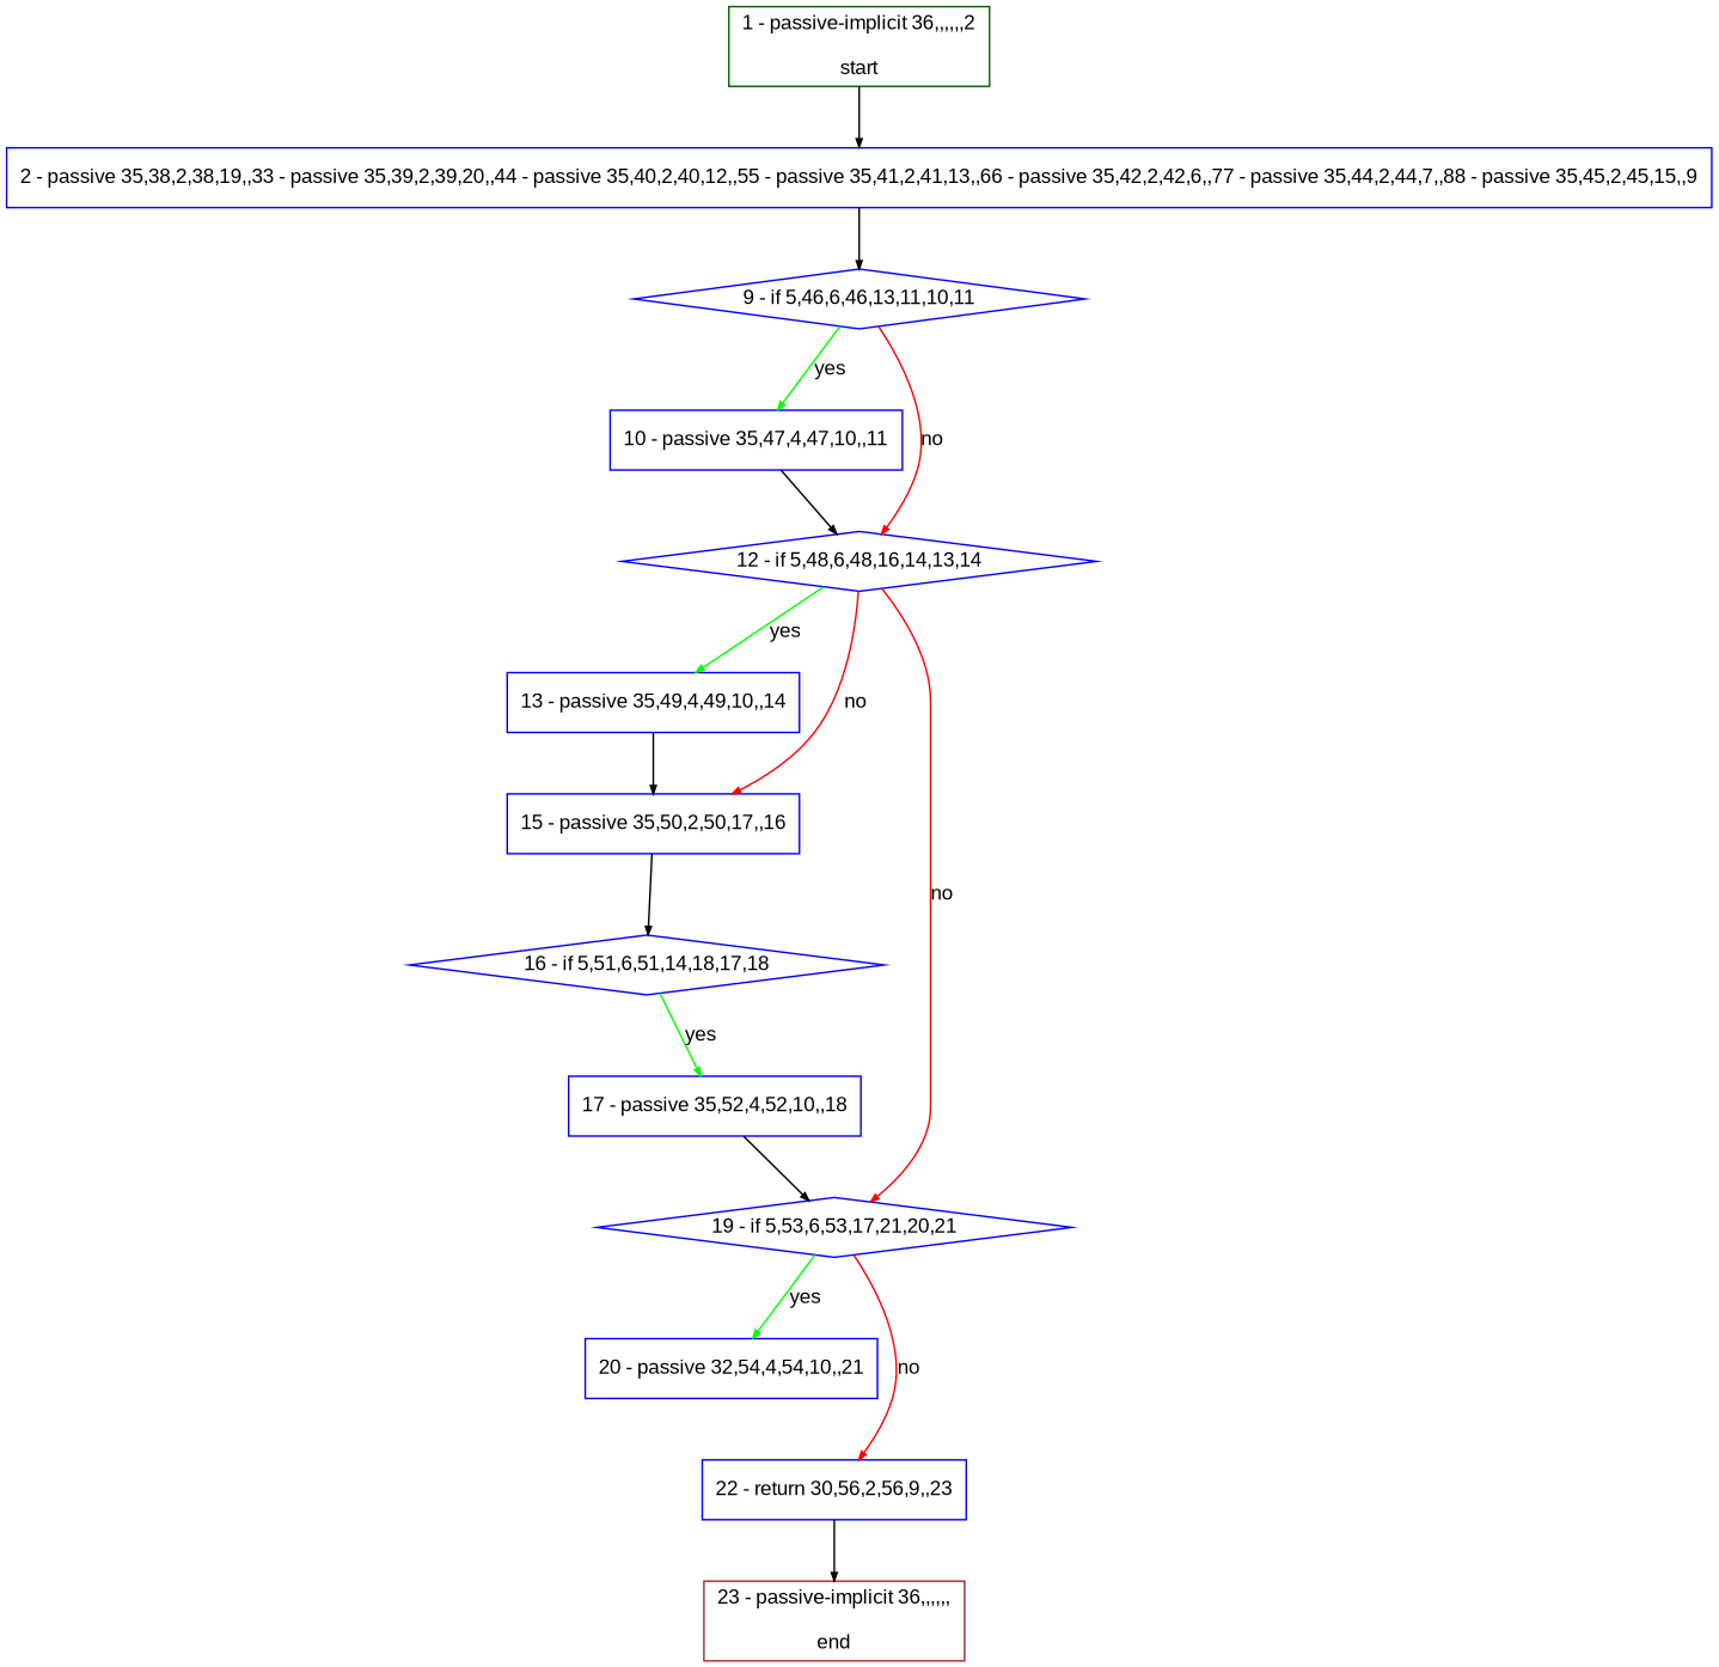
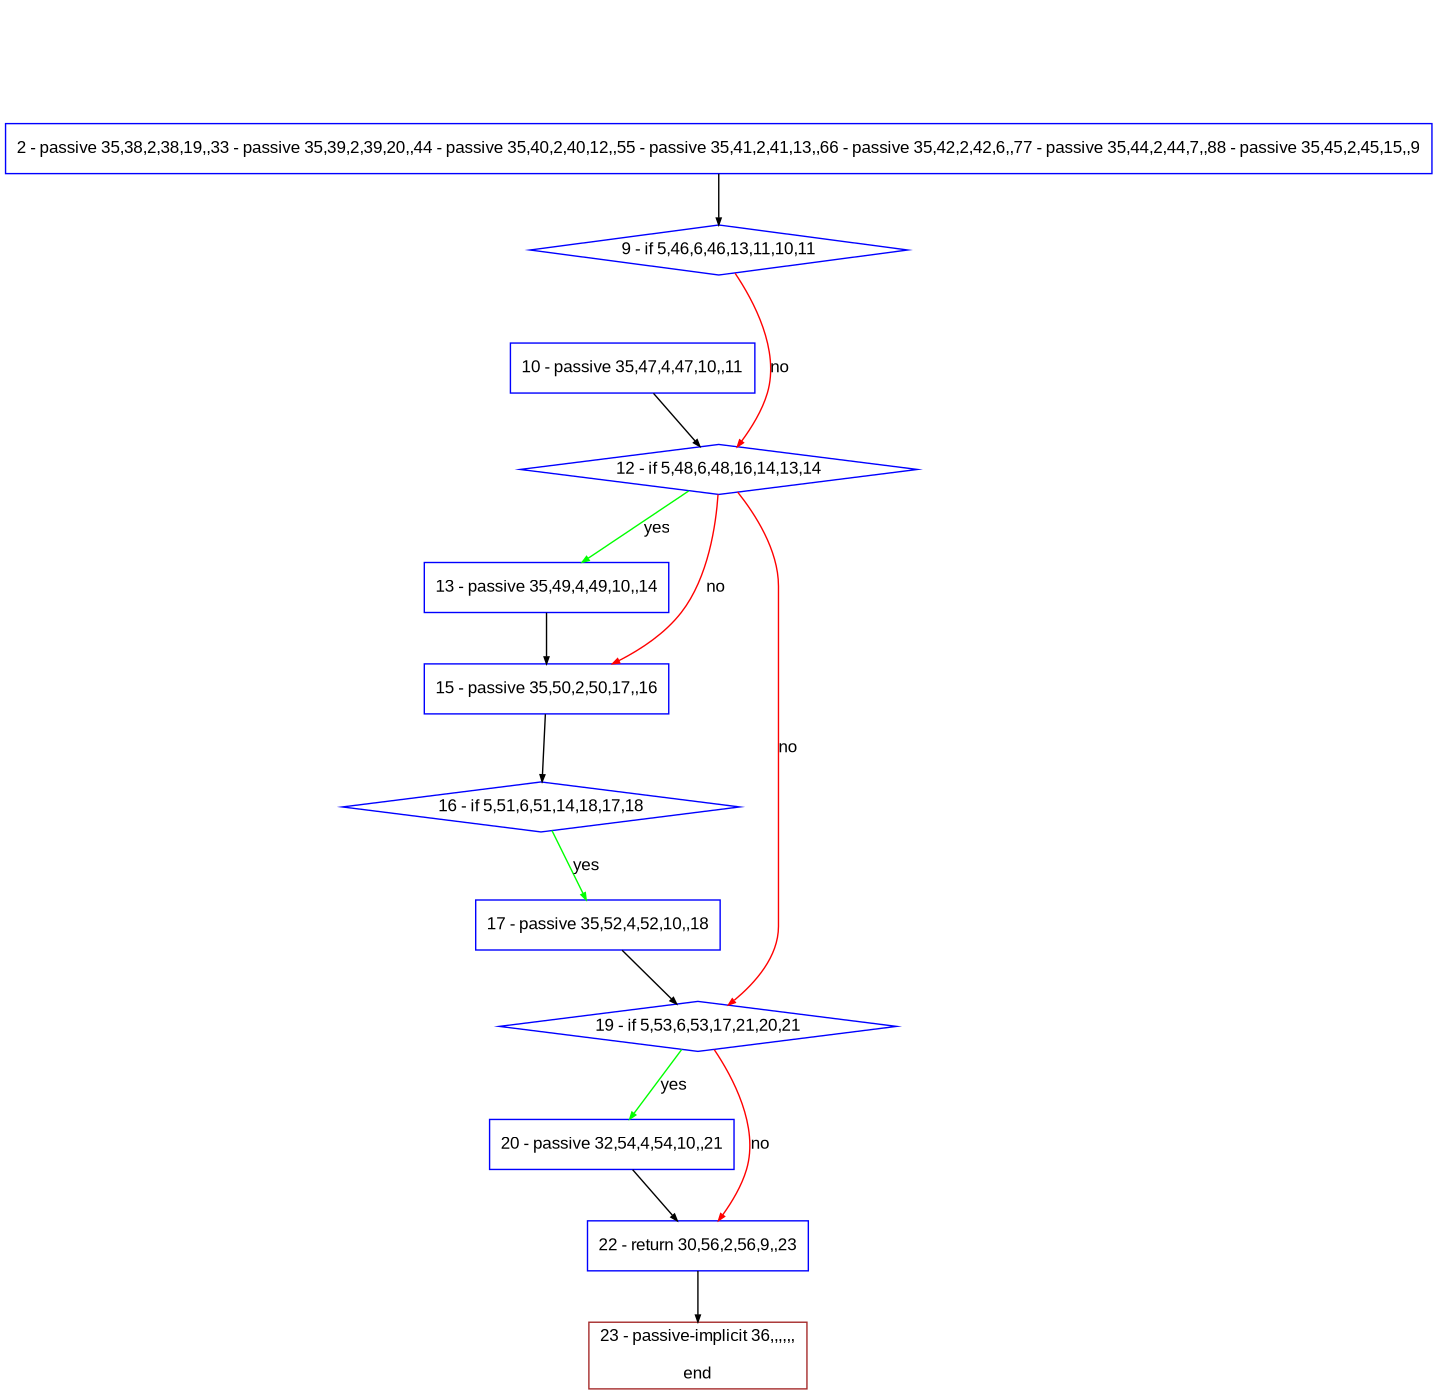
  digraph {
    bgcolor=white
    compound=true
    fillcolor="#FFFFCC"
    fontname=Arial
    fontsize=12
    pack=true
    packmode=clust
    style="rounded,filled"
    node [color="#0000ff" compound=true fillcolor="#ffffff" fixedsize=false fontname=Arial fontsize=12 node_initialized=no shape=box style=filled]
    edge [arrowhead=normal arrowsize=0.5 arrowtail=none color="#000000" compound=true dir=forward fontcolor=black fontname=Arial fontsize=12]
    n1 [label="2 - passive 35,38,2,38,19,,33 - passive 35,39,2,39,20,,44 - passive 35,40,2,40,12,,55 - passive 35,41,2,41,13,,66 - passive 35,42,2,42,6,,77 - passive 35,44,2,44,7,,88 - passive 35,45,2,45,15,,9"]
    n2 [label="9 - if 5,46,6,46,13,11,10,11" shape=diamond]
    n3 [label="10 - passive 35,47,4,47,10,,11"]
    n4 [label="12 - if 5,48,6,48,16,14,13,14" shape=diamond]
-   n5 [color="#006400" label="1 - passive-implicit 36,,,,,,2\n\nstart"]
    n6 [label="13 - passive 35,49,4,49,10,,14"]
    n7 [label="15 - passive 35,50,2,50,17,,16"]
    n8 [label="19 - if 5,53,6,53,17,21,20,21" shape=diamond]
    n9 [label="16 - if 5,51,6,51,14,18,17,18" shape=diamond]
    n10 [label="17 - passive 35,52,4,52,10,,18"]
    n11 [label="20 - passive 32,54,4,54,10,,21"]
    n12 [label="22 - return 30,56,2,56,9,,23"]
    n13 [color="#a52a2a" label="23 - passive-implicit 36,,,,,,\n\nend"]
    n1 -> n2
-   n2 -> n3 [color="#00ff00" label=yes]
    n2 -> n4 [color="#ff0000" label=no]
    n3 -> n4
    n4 -> n6 [color="#00ff00" label=yes]
    n4 -> n7 [color="#ff0000" label=no]
    n4 -> n8 [color="#ff0000" label=no]
-   n5 -> n1
    n6 -> n7
    n7 -> n9
    n8 -> n11 [color="#00ff00" label=yes]
    n8 -> n12 [color="#ff0000" label=no]
    n9 -> n10 [color="#00ff00" label=yes]
    n10 -> n8
+   n11 -> n12
    n12 -> n13
  }
